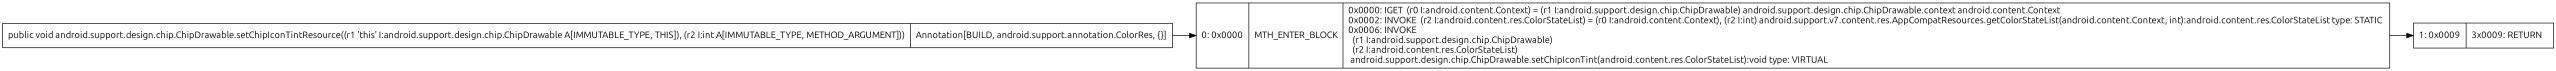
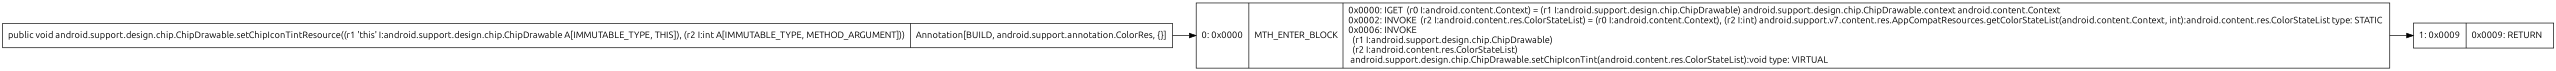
  digraph {
    rankdir=LR
    fontname=Ubuntu
    node [shape=record fontname=Ubuntu]
    edge [fontname=Ubuntu]
    n1 [label="{0\:\ 0x0000|MTH_ENTER_BLOCK\l|0x0000: IGET  (r0 I:android.content.Context) = (r1 I:android.support.design.chip.ChipDrawable) android.support.design.chip.ChipDrawable.context android.content.Context \l0x0002: INVOKE  (r2 I:android.content.res.ColorStateList) = (r0 I:android.content.Context), (r2 I:int) android.support.v7.content.res.AppCompatResources.getColorStateList(android.content.Context, int):android.content.res.ColorStateList type: STATIC \l0x0006: INVOKE  \l  (r1 I:android.support.design.chip.ChipDrawable)\l  (r2 I:android.content.res.ColorStateList)\l android.support.design.chip.ChipDrawable.setChipIconTint(android.content.res.ColorStateList):void type: VIRTUAL \l}"]
-   n2 [label="{1\:\ 0x0009|3x0009: RETURN   \l}"]
+   n2 [label="{1\:\ 0x0009|0x0009: RETURN   \l}"]
    n3 [label="{public void android.support.design.chip.ChipDrawable.setChipIconTintResource((r1 'this' I:android.support.design.chip.ChipDrawable A[IMMUTABLE_TYPE, THIS]), (r2 I:int A[IMMUTABLE_TYPE, METHOD_ARGUMENT]))  | Annotation[BUILD, android.support.annotation.ColorRes, \{\}]\l}"]
    n1 -> n2
    n3 -> n1
  }
